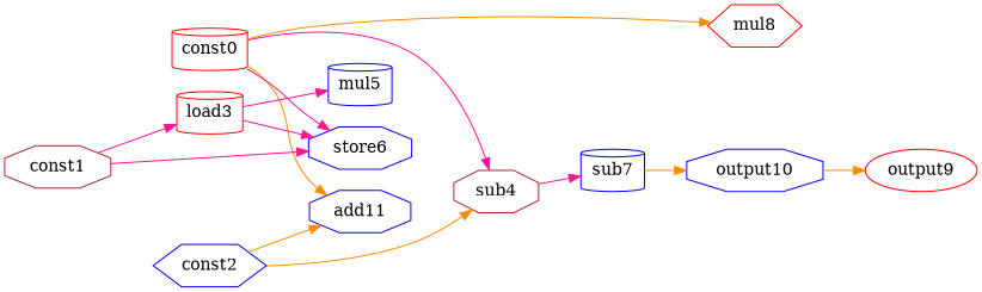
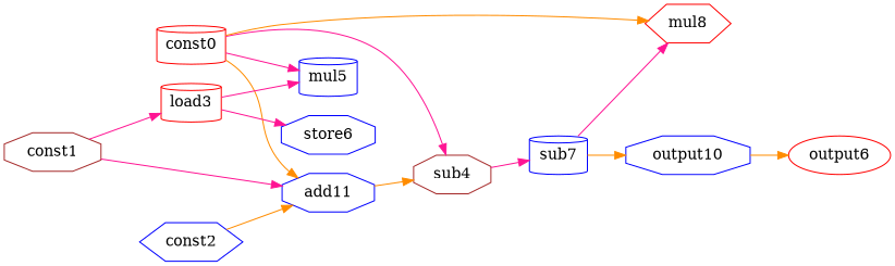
  digraph {
    rankdir=LR
    node [color=blue opcode=const shape=octagon]
    edge [color=deeppink operand=0]
    const0 [color=red shape=cylinder]
    sub4 [color=brown opcode=sub]
    mul5 [opcode=mul shape=cylinder]
    mul8 [color=red opcode=mul shape=hexagon]
    add11 [opcode=add]
    sub7 [opcode=sub shape=cylinder]
    const1 [color=brown]
    load3 [color=red opcode=load shape=cylinder]
    store6 [opcode=store]
    const2 [shape=hexagon]
    output10 [opcode=output]
-   output9 [color=red opcode=output shape=ellipse]
+   output9 [color=red opcode=output shape=ellipse label=output6]
    const0 -> sub4
-   const0 -> store6
+   const0 -> mul5
    const0 -> mul8 [color=darkorange operand=1]
    const0 -> add11 [color=darkorange]
    sub4 -> sub7
-   const2 -> sub4 [color=darkorange operand=1]
+   add11 -> sub4 [color=darkorange operand=1]
+   sub7 -> mul8
    sub7 -> output10 [color=darkorange]
    const1 -> load3
-   const1 -> store6
+   const1 -> add11
    load3 -> mul5 [operand=1]
    load3 -> store6 [operand=1]
    const2 -> add11 [color=darkorange operand=1]
    output10 -> output9 [color=darkorange]
  }
